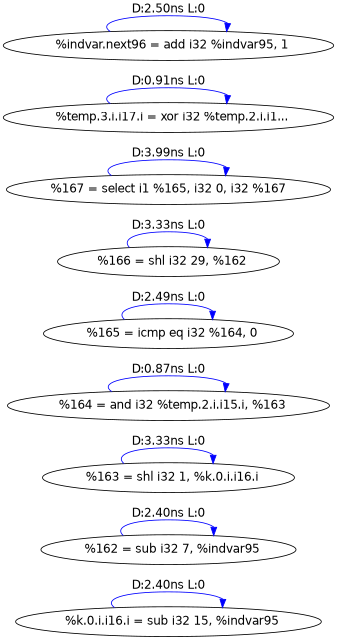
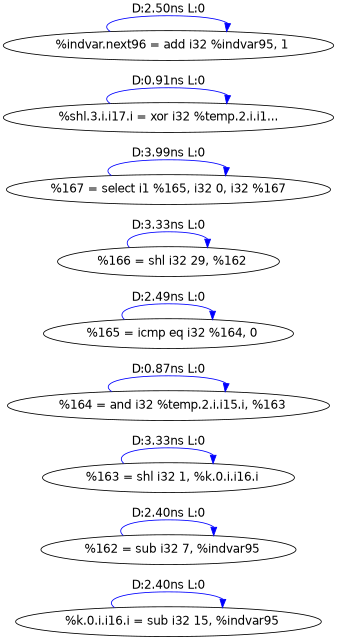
  digraph {
    fontname="DejaVu Sans"
    rankdir=LR
    node [fontname="DejaVu Sans"]
    edge [color=blue fontname="DejaVu Sans"]
    n1 [label="  %k.0.i.i16.i = sub i32 15, %indvar95"]
    n2 [label="  %162 = sub i32 7, %indvar95"]
    n3 [label="  %163 = shl i32 1, %k.0.i.i16.i"]
    n4 [label="  %164 = and i32 %temp.2.i.i15.i, %163"]
    n5 [label="  %165 = icmp eq i32 %164, 0"]
    n6 [label="  %166 = shl i32 29, %162"]
    n7 [label="%167 = select i1 %165, i32 0, i32 %167"]
-   n8 [label="  %temp.3.i.i17.i = xor i32 %temp.2.i.i1..."]
+   n8 [label="%shl.3.i.i17.i = xor i32 %temp.2.i.i1..."]
    n9 [label="  %indvar.next96 = add i32 %indvar95, 1"]
    n1 -> n1 [label="D:2.40ns L:0"]
    n2 -> n2 [label="D:2.40ns L:0"]
    n3 -> n3 [label="D:3.33ns L:0"]
    n4 -> n4 [label="D:0.87ns L:0"]
    n5 -> n5 [label="D:2.49ns L:0"]
    n6 -> n6 [label="D:3.33ns L:0"]
    n7 -> n7 [label="D:3.99ns L:0"]
    n8 -> n8 [label="D:0.91ns L:0"]
    n9 -> n9 [label="D:2.50ns L:0"]
  }
